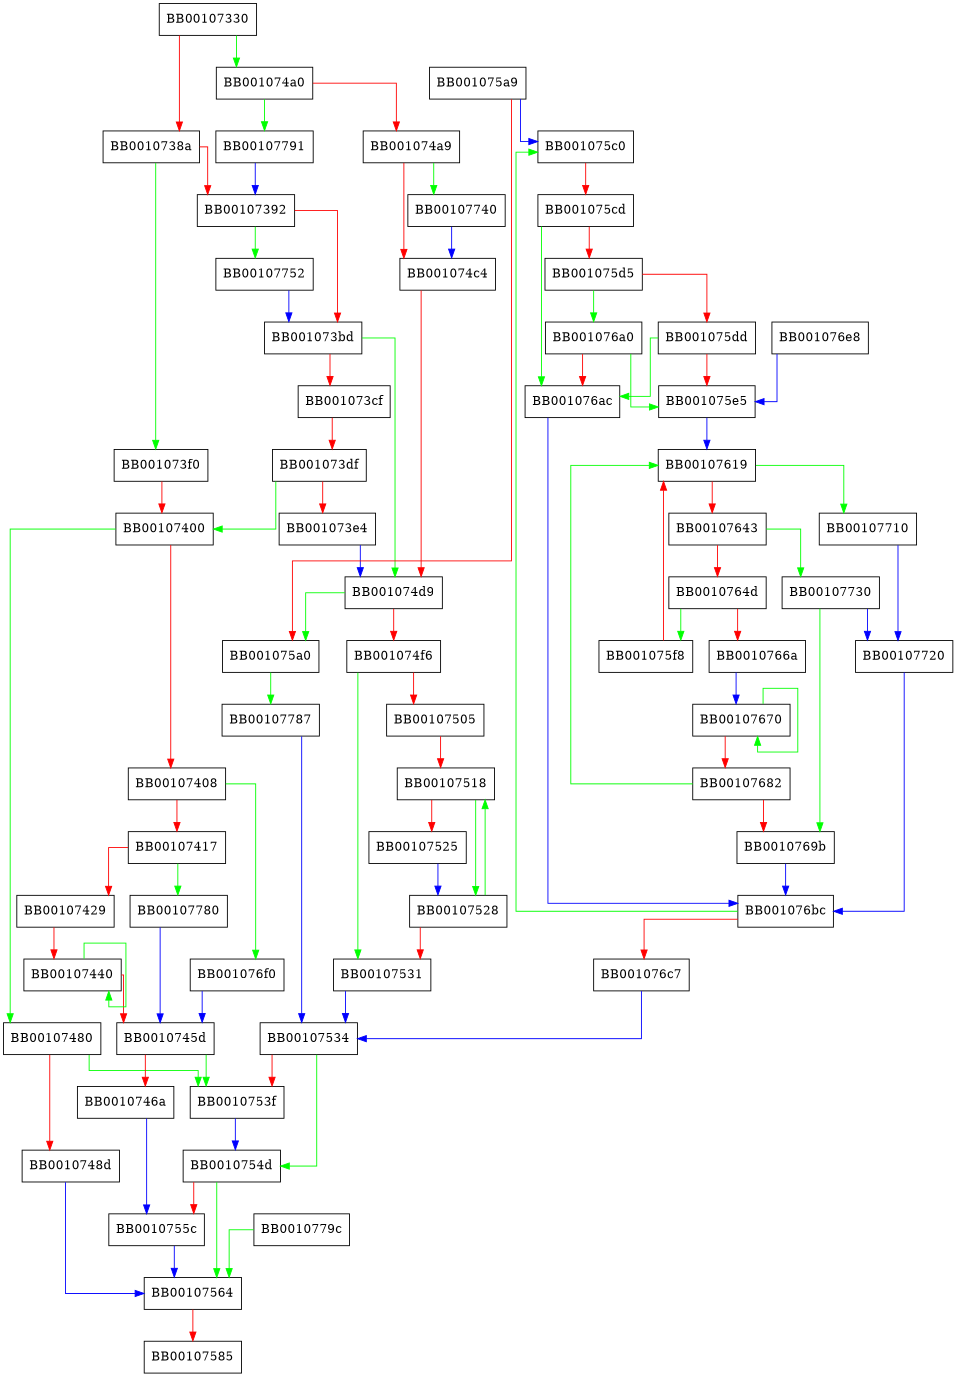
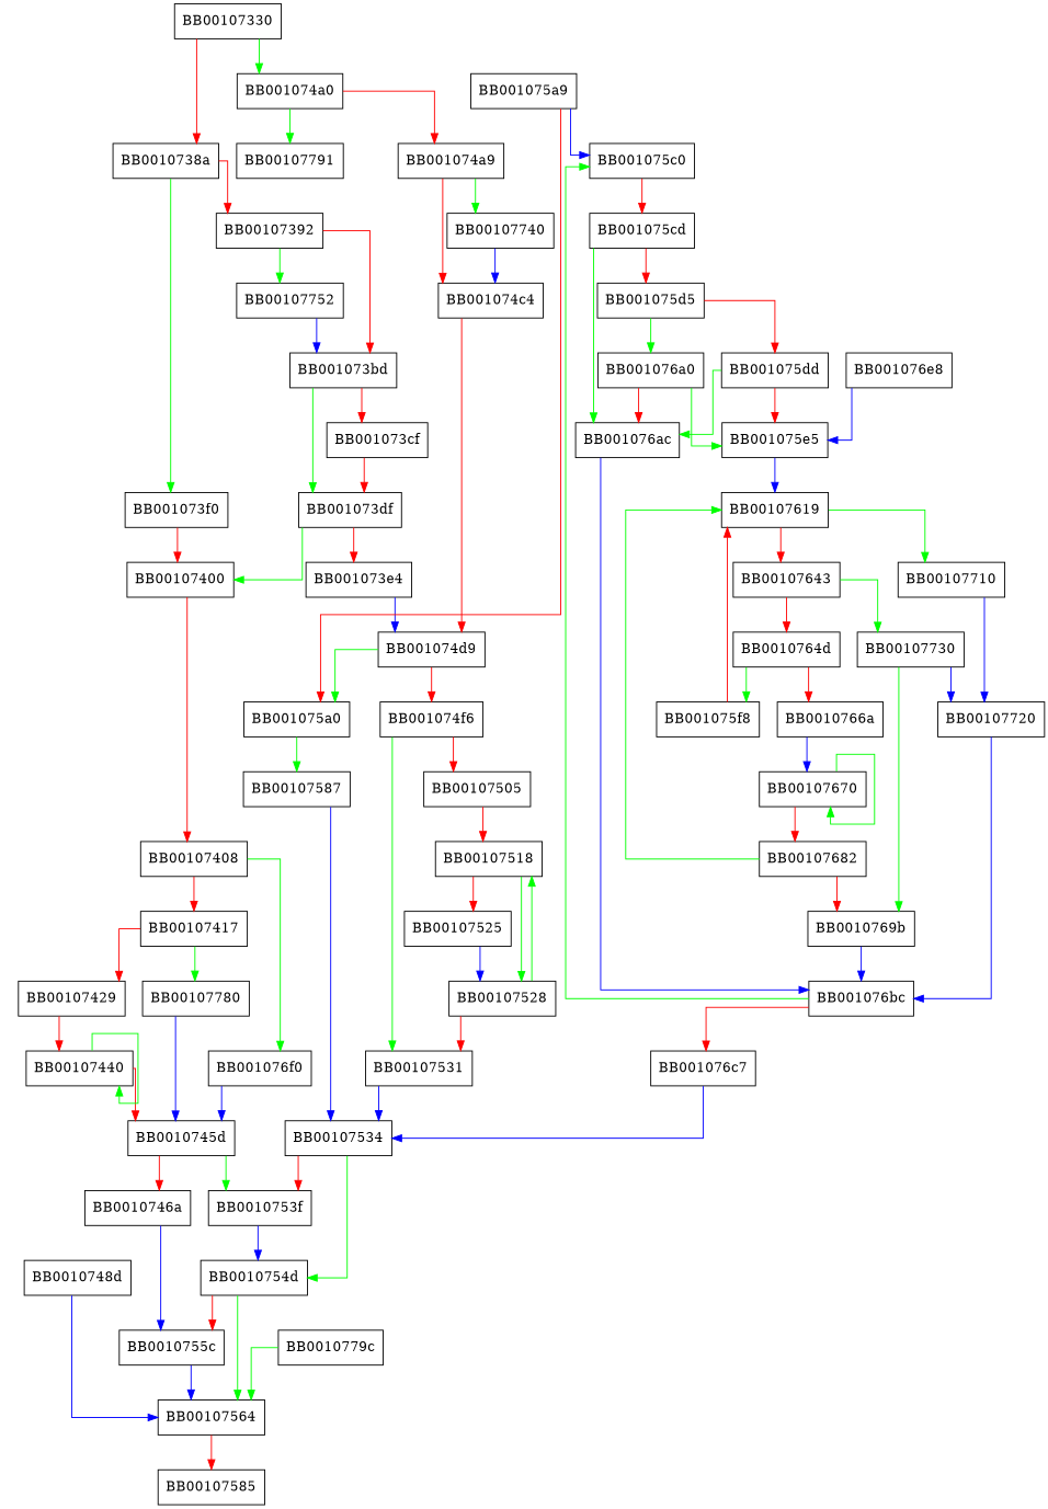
  digraph {
    splines=ortho
    node [shape=box]
    edge [color=red]
    BB00107330
    BB001074a0
    BB0010738a
    BB00107791
    BB001074a9
    BB001073f0
    BB00107392
    BB00107740
    BB001074c4
    BB00107400
    BB00107752
    BB001073bd
-   BB00107480
    BB00107408
    BB001073df
    BB001073cf
    BB001073e4
    BB001074d9
    BB0010753f
    BB0010748d
    BB001076f0
    BB00107417
    BB001075a0
    BB001074f6
-   BB00107787
+   BB00107787 [label=BB00107587]
    BB00107531
    BB00107505
    BB0010754d
    BB00107564
    BB0010745d
    BB00107780
    BB00107429
    BB0010746a
    BB00107440
    BB0010755c
    BB00107585
    BB0010779c
    BB00107534
    BB001075a9
    BB001075c0
    BB00107518
    BB00107528
    BB00107525
    BB001075cd
    BB001076ac
    BB001075d5
    BB001076bc
    BB001076e8
    BB001075e5
    BB001076a0
    BB001075dd
    BB001076c7
    BB00107619
    BB00107710
    BB00107643
    BB00107720
    BB00107730
    BB0010764d
    BB001075f8
    BB0010769b
    BB0010766a
    BB00107670
    BB00107682
    BB00107330 -> BB001074a0 [color=green]
    BB00107330 -> BB0010738a
    BB001074a0 -> BB00107791 [color=green]
    BB001074a0 -> BB001074a9
    BB0010738a -> BB001073f0 [color=green]
    BB0010738a -> BB00107392
-   BB00107791 -> BB00107392 [color=blue]
    BB001074a9 -> BB00107740 [color=green]
    BB001074a9 -> BB001074c4
    BB001073f0 -> BB00107400
    BB00107392 -> BB00107752 [color=green]
    BB00107392 -> BB001073bd
    BB00107740 -> BB001074c4 [color=blue]
    BB001074c4 -> BB001074d9
-   BB00107400 -> BB00107480 [color=green]
    BB00107400 -> BB00107408
    BB00107752 -> BB001073bd [color=blue]
-   BB001073bd -> BB001074d9 [color=green]
+   BB001073bd -> BB001073df [color=green]
    BB001073bd -> BB001073cf
-   BB00107480 -> BB0010753f [color=green]
-   BB00107480 -> BB0010748d
    BB00107408 -> BB001076f0 [color=green]
    BB00107408 -> BB00107417
    BB001073df -> BB00107400 [color=green]
    BB001073df -> BB001073e4
    BB001073cf -> BB001073df
    BB001073e4 -> BB001074d9 [color=blue]
    BB001074d9 -> BB001075a0 [color=green]
    BB001074d9 -> BB001074f6
    BB0010753f -> BB0010754d [color=blue]
    BB0010748d -> BB00107564 [color=blue]
    BB001076f0 -> BB0010745d [color=blue]
    BB00107417 -> BB00107780 [color=green]
    BB00107417 -> BB00107429
    BB001075a0 -> BB00107787 [color=green]
    BB001074f6 -> BB00107531 [color=green]
    BB001074f6 -> BB00107505
    BB00107787 -> BB00107534 [color=blue]
    BB00107531 -> BB00107534 [color=blue]
    BB00107505 -> BB00107518
    BB0010754d -> BB00107564 [color=green]
    BB0010754d -> BB0010755c
    BB00107564 -> BB00107585
    BB0010745d -> BB0010753f [color=green]
    BB0010745d -> BB0010746a
    BB00107780 -> BB0010745d [color=blue]
    BB00107429 -> BB00107440
    BB0010746a -> BB0010755c [color=blue]
    BB00107440 -> BB0010745d
    BB00107440 -> BB00107440 [color=green]
    BB0010755c -> BB00107564 [color=blue]
    BB0010779c -> BB00107564 [color=green]
    BB00107534 -> BB0010753f
    BB00107534 -> BB0010754d [color=green]
    BB001075a9 -> BB001075a0
    BB001075a9 -> BB001075c0 [color=blue]
    BB001075c0 -> BB001075cd
    BB00107518 -> BB00107528 [color=green]
    BB00107518 -> BB00107525
    BB00107528 -> BB00107531
    BB00107528 -> BB00107518 [color=green]
    BB00107525 -> BB00107528 [color=blue]
    BB001075cd -> BB001076ac [color=green]
    BB001075cd -> BB001075d5
    BB001076ac -> BB001076bc [color=blue]
    BB001075d5 -> BB001076a0 [color=green]
    BB001075d5 -> BB001075dd
    BB001076bc -> BB001075c0 [color=green]
    BB001076bc -> BB001076c7
    BB001076e8 -> BB001075e5 [color=blue]
    BB001075e5 -> BB00107619 [color=blue]
    BB001076a0 -> BB001076ac
    BB001076a0 -> BB001075e5 [color=green]
    BB001075dd -> BB001076ac [color=green]
    BB001075dd -> BB001075e5
    BB001076c7 -> BB00107534 [color=blue]
    BB00107619 -> BB00107710 [color=green]
    BB00107619 -> BB00107643
    BB00107710 -> BB00107720 [color=blue]
    BB00107643 -> BB00107730 [color=green]
    BB00107643 -> BB0010764d
    BB00107720 -> BB001076bc [color=blue]
    BB00107730 -> BB00107720 [color=blue]
    BB00107730 -> BB0010769b [color=green]
    BB0010764d -> BB001075f8 [color=green]
    BB0010764d -> BB0010766a
    BB001075f8 -> BB00107619
    BB0010769b -> BB001076bc [color=blue]
    BB0010766a -> BB00107670 [color=blue]
    BB00107670 -> BB00107670 [color=green]
    BB00107670 -> BB00107682
    BB00107682 -> BB00107619 [color=green]
    BB00107682 -> BB0010769b
  }
